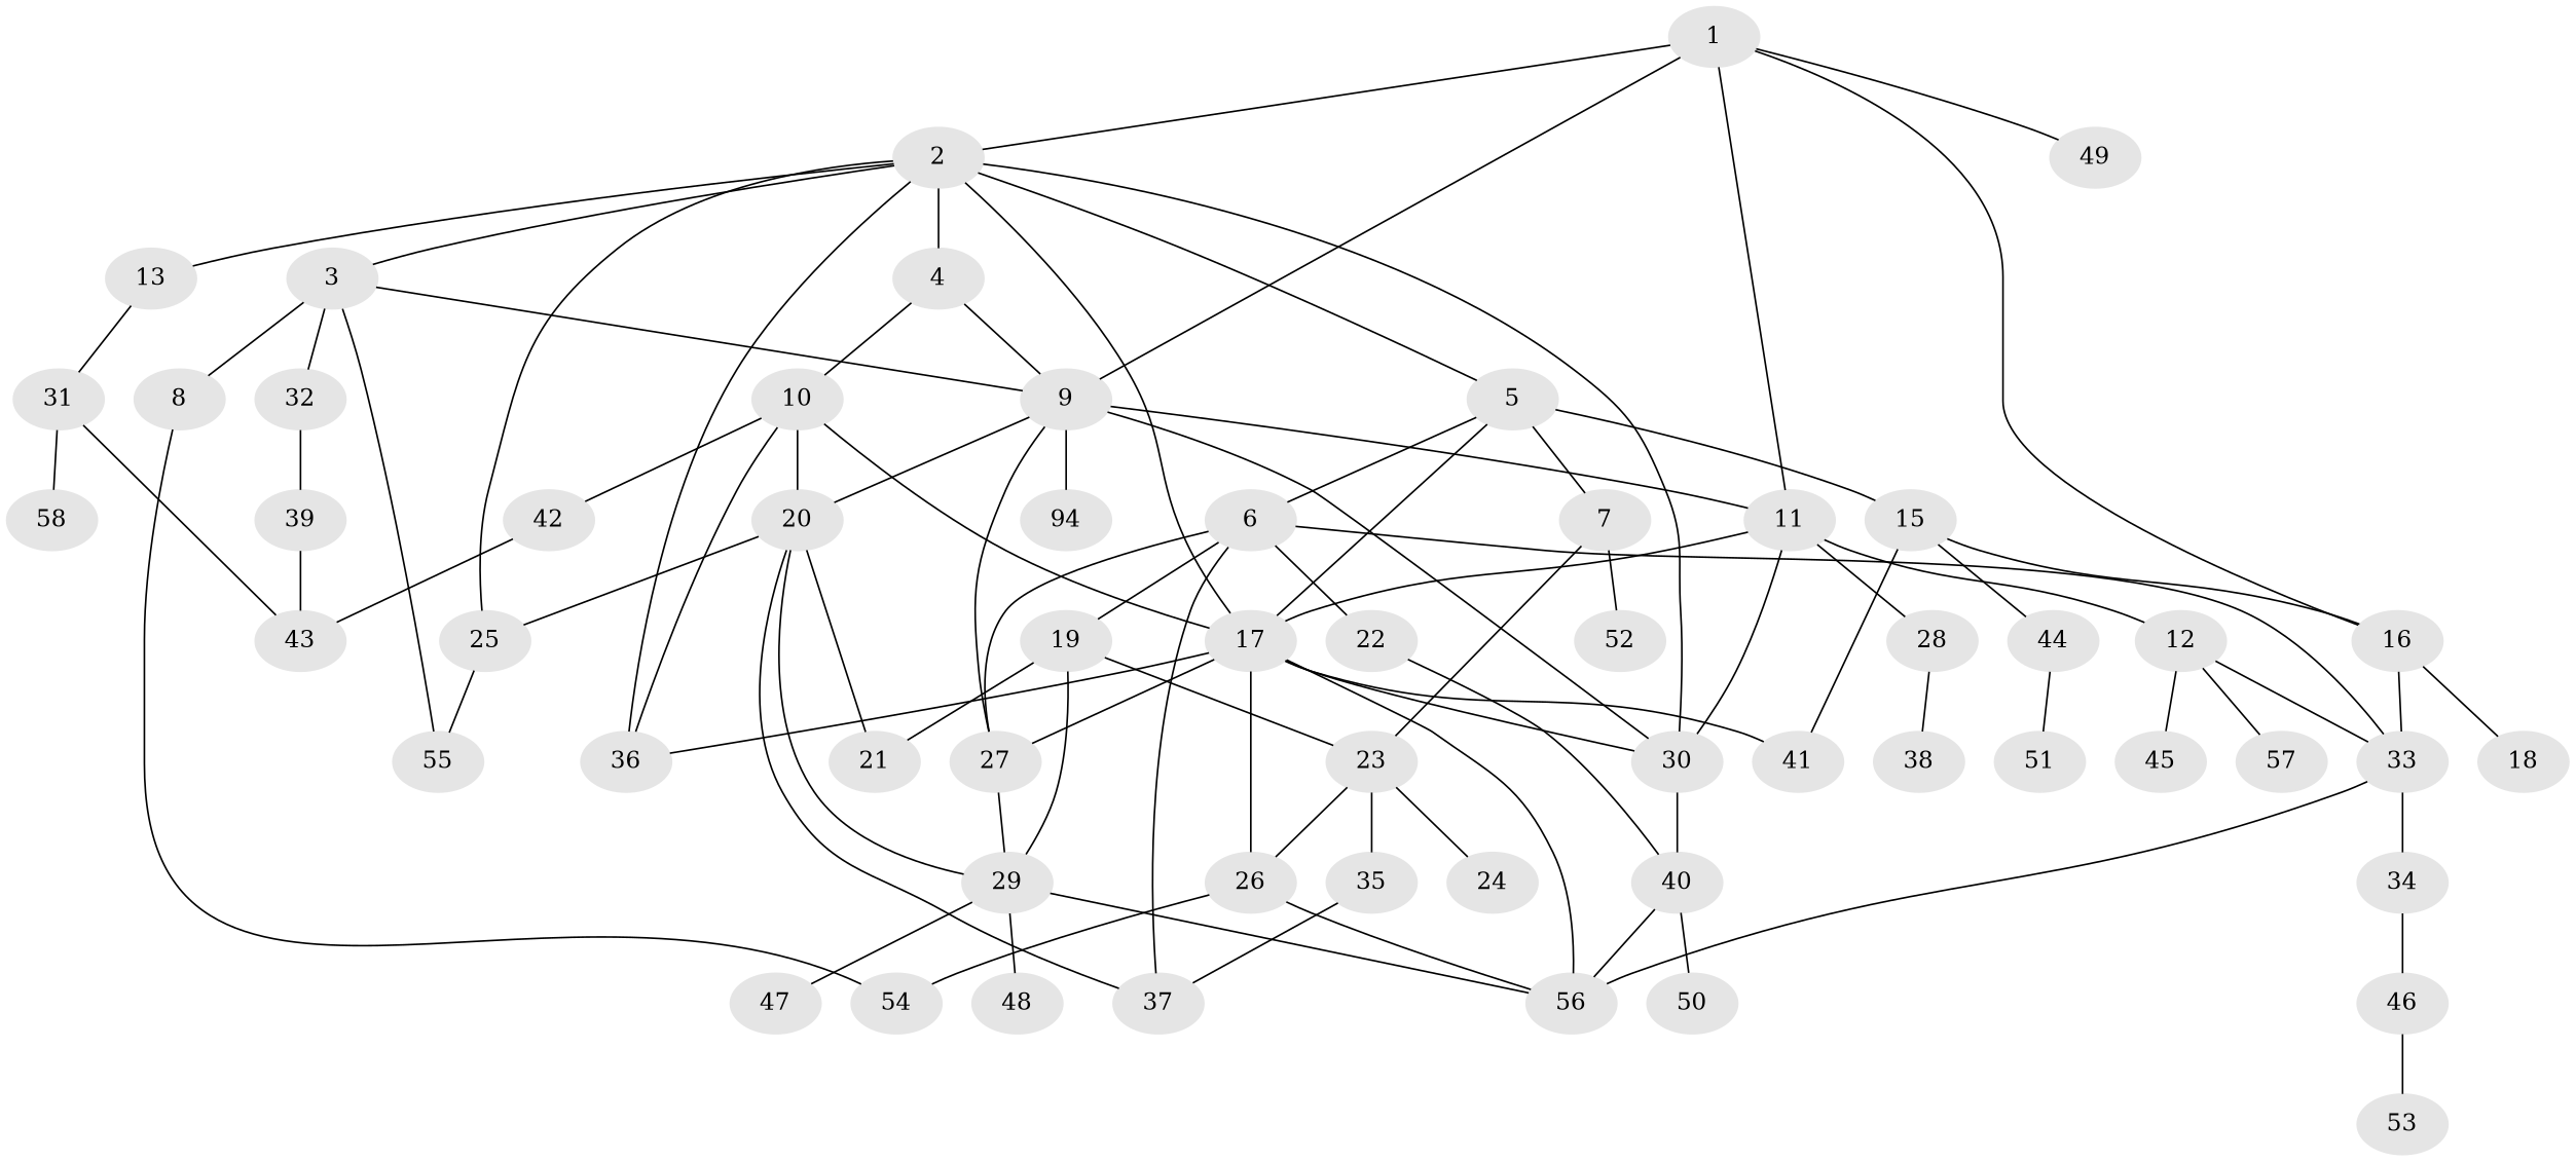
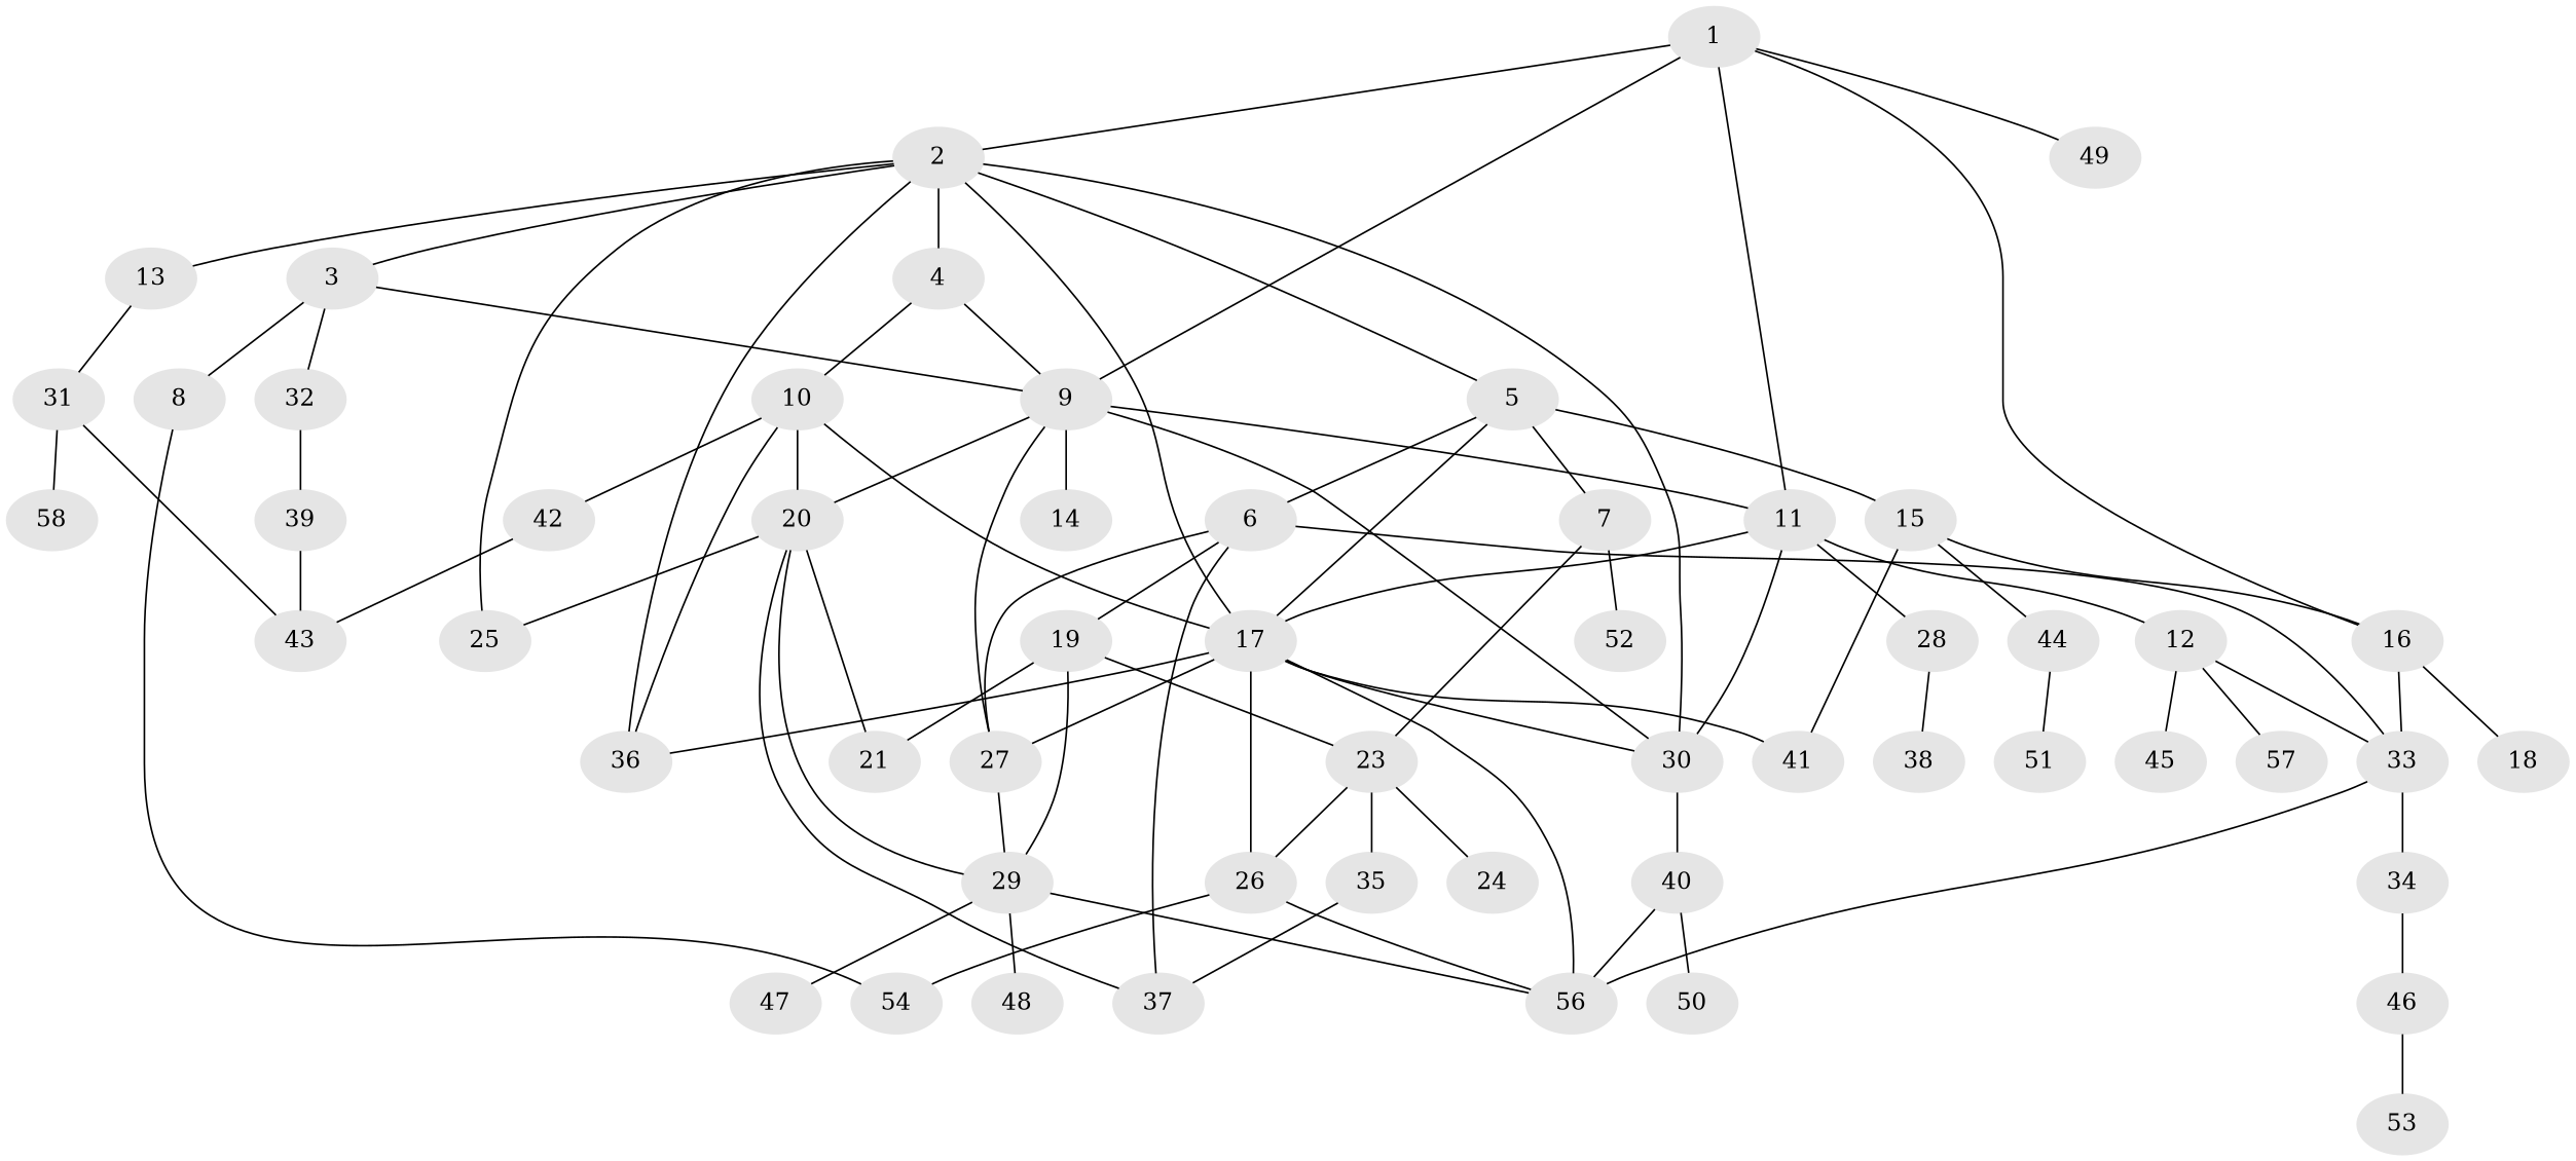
  graph {
    node [color=gray90 style=filled]
    edge [weight=1.0]
    1
    2
    9
    11
    16
    49
    3
    4
    5
    13
    17
    25
    30
    36
    27
-   14 [label=94]
+   14
    20
    12
    28
    33
    18
    8
    32
-   55
    10
    6
    7
    15
    31
    41
    26
    56
    40
    54
    39
    42
    19
-   22
    37
    23
    52
    44
    21
    29
    34
    24
    35
    43
    45
    57
    38
    58
    51
    47
    48
    50
    46
    53
    1 -- 2
    1 -- 9 [weight=2.0]
    1 -- 11
    1 -- 16
    1 -- 49
    2 -- 3
    2 -- 4
    2 -- 5
    2 -- 13
    2 -- 17
    2 -- 25
    2 -- 30
    2 -- 36
    9 -- 11
    9 -- 30
    9 -- 27
    9 -- 14
    9 -- 20
    11 -- 17
    11 -- 30 [weight=2.0]
    11 -- 12
    11 -- 28
    16 -- 33
    16 -- 18
    3 -- 9
    3 -- 8 [weight=2.0]
    3 -- 32
-   3 -- 55
    4 -- 9
    4 -- 10
    5 -- 17
    5 -- 6
    5 -- 7
    5 -- 15
    13 -- 31
    17 -- 30 [weight=2.0]
    17 -- 36
    17 -- 27
    17 -- 41
    17 -- 26
    17 -- 56
-   25 -- 55
    30 -- 40
    27 -- 29
    20 -- 25
    20 -- 37
    20 -- 21
    20 -- 29
    12 -- 33
    12 -- 45
    12 -- 57
    28 -- 38
    33 -- 56
    33 -- 34
    8 -- 54
    32 -- 39
    10 -- 17
    10 -- 36
    10 -- 20
    10 -- 42
    6 -- 27
    6 -- 33
    6 -- 19
-   6 -- 22
    6 -- 37 [weight=2.0]
    7 -- 23
    7 -- 52
    15 -- 16
    15 -- 41
    15 -- 44
    31 -- 43
    31 -- 58
    26 -- 56
    26 -- 54
    40 -- 56
    40 -- 50
    39 -- 43
    42 -- 43
    19 -- 23
    19 -- 21
    19 -- 29
-   22 -- 40
    23 -- 26
    23 -- 24
    23 -- 35
    44 -- 51
    29 -- 56
    29 -- 47
    29 -- 48
    34 -- 46
    35 -- 37
    46 -- 53
  }
